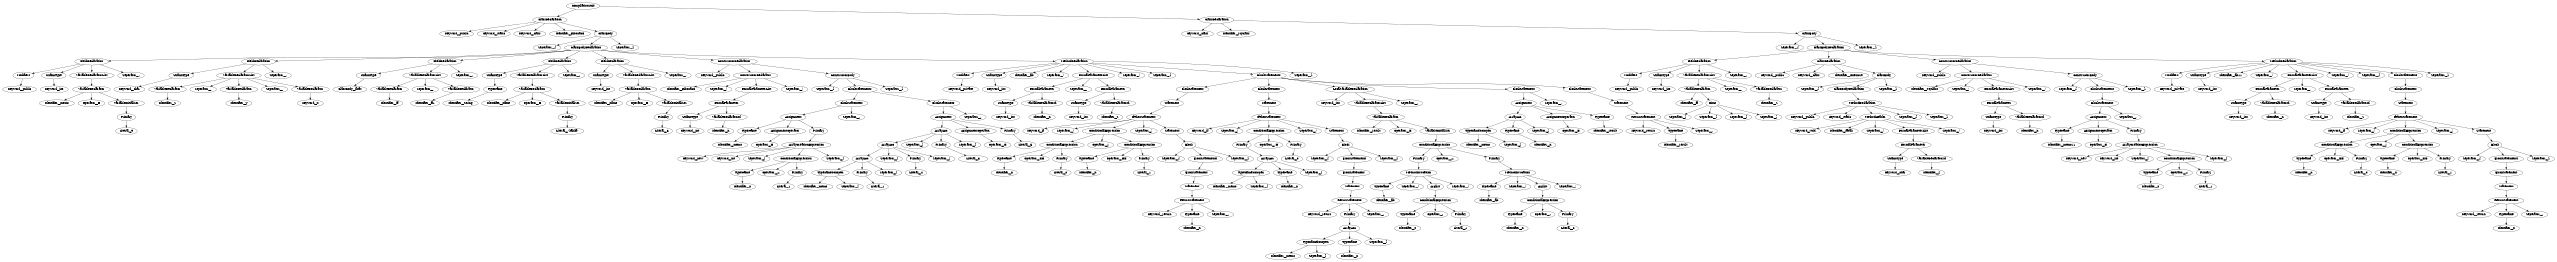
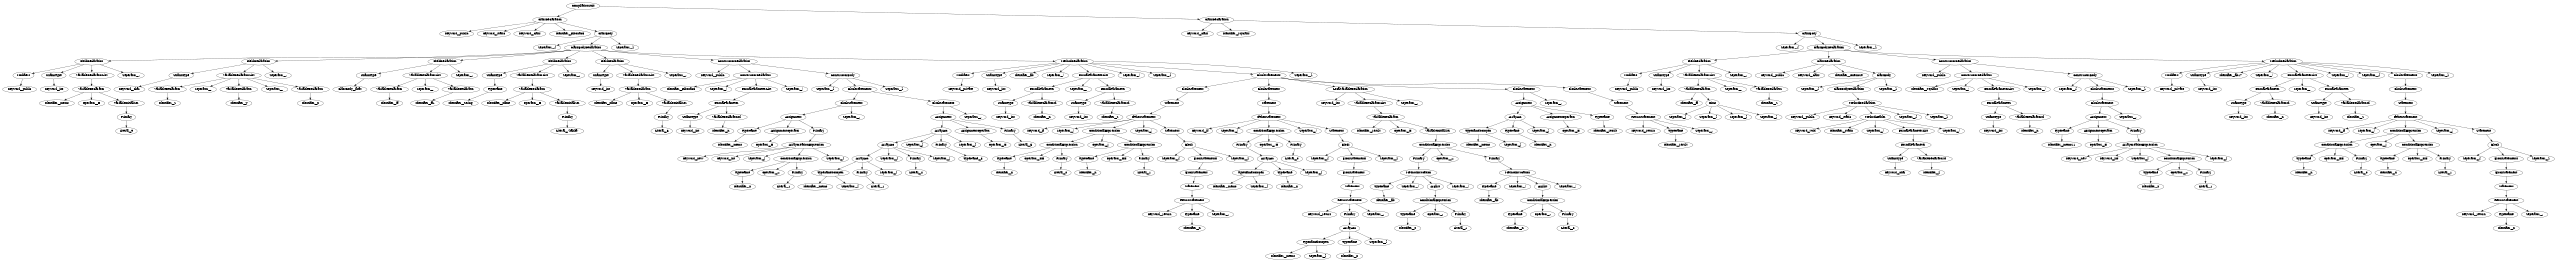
  digraph {
    n1 [label=CompilationUnit]
    n2 [label=ClassDeclaration]
    n3 [label=ClassDeclaration]
    n4 [label=Keyword__public]
    n5 [label=Keyword__static]
    n6 [label=Keyword__class]
    n7 [label=Identifier__Fibonacci]
    n8 [label=ClassBody]
    n9 [label=Keyword__class]
    n10 [label=Identifier__Myclass]
    n11 [label=ClassBody]
    n12 [label="Seperator__{"]
    n13 [label=ClassBodyDeclaration]
    n14 [label="Seperator__}"]
    n15 [label=FieldDeclaration]
    n16 [label=FieldDeclaration]
    n17 [label=FieldDeclaration]
    n18 [label=FieldDeclaration]
    n19 [label=FieldDeclaration]
    n20 [label=ConstructorDeclaration]
    n21 [label=MethodDeclaration]
    n22 [label=Modifiers]
    n23 [label=UnannType]
    n24 [label=VariableDeclaratorList]
    n25 [label="Seperator__;"]
    n26 [label=UnannType]
    n27 [label=VariableDeclaratorList]
    n28 [label="Seperator__;"]
    n29 [label=UnannType]
    n30 [label=VariableDeclaratorList]
    n31 [label="Seperator__;"]
    n32 [label=UnannType]
    n33 [label=VariableDeclaratorList]
    n34 [label="Seperator__;"]
    n35 [label=UnannType]
    n36 [label=VariableDeclaratorList]
    n37 [label="Seperator__;"]
    n38 [label=Keyword__public]
    n39 [label=ConstructorDeclarator]
    n40 [label=ConstructorBody]
    n41 [label=Modifiers]
    n42 [label=UnannType]
    n43 [label=Identifier__fib]
    n44 [label="Seperator__("]
    n45 [label=FormalParameterList]
    n46 [label="Seperator__)"]
    n47 [label="Seperator__{"]
    n48 [label=BlockStatements]
    n49 [label="Seperator__}"]
    n50 [label=Keyword__public]
    n51 [label=Keyword__int]
    n52 [label=VariableDeclarator]
    n53 [label=Identifier__memo]
    n54 [label="Operator__="]
    n55 [label=VariableInitializer]
    n56 [label=Primary]
    n57 [label=Literal__9]
    n58 [label=Keyword__char]
    n59 [label=VariableDeclarator]
    n60 [label="Seperator__,"]
    n61 [label=VariableDeclarator]
    n62 [label="Seperator__,"]
    n63 [label=VariableDeclarator]
    n64 [label=Identifier__z]
    n65 [label=Identifier__y]
-   n66 [label=Keyword__x]
+   n66 [label=Identifier__x]
    n67 [label=ClassBody__float]
    n68 [label=VariableDeclarator]
    n69 [label="Seperator__,"]
    n70 [label=VariableDeclarator]
    n71 [label=Identifier__ff]
    n72 [label=Identifier__ff1]
    n73 [label=TypeName]
    n74 [label=VariableDeclarator]
    n75 [label=Identifier__String]
    n76 [label=Identifier__name]
    n77 [label="Operator__="]
    n78 [label=VariableInitializer]
    n79 [label=Primary]
    n80 [label="Literal__\"kakka\""]
    n81 [label=Keyword__int]
    n82 [label=VariableDeclarator]
    n83 [label=Identifier__name]
    n84 [label="Operator__="]
    n85 [label=VariableInitializer]
    n86 [label=Primary]
    n87 [label=Literal__6]
    n88 [label=Identifier__Fibonacci]
    n89 [label="Seperator__("]
    n90 [label=FormalParameterList]
    n91 [label="Seperator__)"]
    n92 [label="Seperator__{"]
    n93 [label=BlockStatements]
    n94 [label="Seperator__}"]
    n95 [label=FormalParameter]
    n96 [label=UnannType]
    n97 [label=VariableDeclaratorId]
    n98 [label=Keyword__int]
    n99 [label=Identifier__n]
    n100 [label=BlockStatement]
    n101 [label=BlockStatement]
    n102 [label=Assignment]
    n103 [label="Seperator__;"]
    n104 [label=Assignment]
    n105 [label="Seperator__;"]
    n106 [label=TypeName]
    n107 [label=AssignmentOperator]
    n108 [label=Primary]
    n109 [label=Identifier__memo]
    n110 [label="Operator__="]
    n111 [label=ArrayCreationExpression]
    n112 [label=Keyword__new]
    n113 [label=Keyword__int]
    n114 [label="Seperator__["]
    n115 [label=ConditionalExpression]
    n116 [label="Seperator__]"]
    n117 [label=TypeName]
    n118 [label="Operator__+"]
    n119 [label=Primary]
    n120 [label=Identifier__n]
    n121 [label=Literal__1]
    n122 [label=ArrayAcc]
    n123 [label=AssignmentOperator]
    n124 [label=Primary]
    n125 [label=ArrayAcc]
    n126 [label="Seperator__["]
    n127 [label=Primary]
    n128 [label="Seperator__]"]
    n129 [label="Operator__="]
    n130 [label=Literal__5]
    n131 [label=ArrayAcc]
    n132 [label="Seperator__["]
    n133 [label=Primary]
    n134 [label="Seperator__]"]
-   n135 [label=Literal__3]
+   n135 [label=TypeName__3]
    n136 [label=Typenameboxopen]
    n137 [label=Primary]
    n138 [label="Seperator__]"]
    n139 [label=Literal__2]
    n140 [label=Identifier__memo]
    n141 [label="Seperator__["]
    n142 [label=Literal__1]
    n143 [label=Keyword__private]
    n144 [label=Keyword__int]
    n145 [label=FormalParameter]
    n146 [label="Seperator__,"]
    n147 [label=FormalParameter]
    n148 [label=BlockStatement]
    n149 [label=BlockStatement]
    n150 [label=LocalVariableDeclaration]
    n151 [label=BlockStatement]
    n152 [label=BlockStatement]
    n153 [label=UnannType]
    n154 [label=VariableDeclaratorId]
    n155 [label=UnannType]
    n156 [label=VariableDeclaratorId]
    n157 [label=Keyword__int]
    n158 [label=Identifier__n]
    n159 [label=Keyword__int]
    n160 [label=Identifier__z]
    n161 [label=Statement]
    n162 [label=Statement]
    n163 [label=Keyword__int]
    n164 [label=VariableDeclaratorList]
    n165 [label="Seperator__;"]
    n166 [label=Assignment]
    n167 [label="Seperator__;"]
    n168 [label=Statement]
    n169 [label=IfThenStatement]
    n170 [label=Keyword__if]
    n171 [label="Seperator__("]
    n172 [label=ConditionalExpression]
    n173 [label="Seperator__)"]
    n174 [label=Statement]
    n175 [label=ConditionalExpression]
    n176 [label="Operator__||"]
    n177 [label=ConditionalExpression]
    n178 [label=Block]
    n179 [label=TypeName]
    n180 [label="Operator__=="]
    n181 [label=Primary]
    n182 [label=TypeName]
    n183 [label="Operator__=="]
    n184 [label=Primary]
    n185 [label=Identifier__n]
    n186 [label=Literal__0]
    n187 [label=Identifier__n]
    n188 [label=Literal__1]
    n189 [label="Seperator__{"]
    n190 [label=BlockStatements]
    n191 [label="Seperator__}"]
    n192 [label=BlockStatement]
    n193 [label=Statement]
    n194 [label=ReturnStatement]
    n195 [label=Keyword__return]
    n196 [label=TypeName]
    n197 [label="Seperator__;"]
    n198 [label=Identifier__n]
    n199 [label=IfThenStatement]
    n200 [label=Keyword__if]
    n201 [label="Seperator__("]
    n202 [label=ConditionalExpression]
    n203 [label="Seperator__)"]
    n204 [label=Statement]
    n205 [label=Primary]
    n206 [label="Operator__!="]
    n207 [label=Primary]
    n208 [label=Block]
    n209 [label=ArrayAcc]
    n210 [label=Literal__0]
    n211 [label=Typenameboxopen]
    n212 [label=TypeName]
    n213 [label="Seperator__]"]
    n214 [label=Identifier__memo]
    n215 [label="Seperator__["]
    n216 [label=Identifier__n]
    n217 [label="Seperator__{"]
    n218 [label=BlockStatements]
    n219 [label="Seperator__}"]
    n220 [label=BlockStatement]
    n221 [label=Statement]
    n222 [label=ReturnStatement]
    n223 [label=Keyword__return]
    n224 [label=Primary]
    n225 [label="Seperator__;"]
    n226 [label=ArrayAcc]
    n227 [label=Typenameboxopen]
    n228 [label=TypeName]
    n229 [label="Seperator__]"]
    n230 [label=Identifier__memo]
    n231 [label="Seperator__["]
    n232 [label=Identifier__n]
    n233 [label=VariableDeclarator]
    n234 [label=Identifier__result]
    n235 [label="Operator__="]
    n236 [label=VariableInitializer]
    n237 [label=ConditionalExpression]
    n238 [label=Primary]
    n239 [label="Operator__+"]
    n240 [label=Primary]
    n241 [label=MethodInvocation]
    n242 [label=MethodInvocation]
    n243 [label=TypeName]
    n244 [label="Seperator__("]
    n245 [label=Arglist]
    n246 [label="Seperator__)"]
    n247 [label=Identifier__fib]
    n248 [label=ConditionalExpression]
    n249 [label=TypeName]
    n250 [label="Operator__-"]
    n251 [label=Primary]
    n252 [label=Identifier__n]
    n253 [label=Literal__1]
    n254 [label=TypeName]
    n255 [label="Seperator__("]
    n256 [label=Arglist]
    n257 [label="Seperator__)"]
    n258 [label=Identifier__fib]
    n259 [label=ConditionalExpression]
    n260 [label=TypeName]
    n261 [label="Operator__-"]
    n262 [label=Primary]
    n263 [label=Identifier__n]
    n264 [label=Literal__2]
    n265 [label=ArrayAcc]
    n266 [label=AssignmentOperator]
    n267 [label=TypeName]
    n268 [label=Typenameboxopen]
    n269 [label=TypeName]
    n270 [label="Seperator__]"]
    n271 [label="Operator__="]
    n272 [label=Identifier__result]
    n273 [label=Identifier__memo]
    n274 [label="Seperator__["]
    n275 [label=Identifier__n]
    n276 [label=ReturnStatement]
    n277 [label=Keyword__return]
    n278 [label=TypeName]
    n279 [label="Seperator__;"]
    n280 [label=Identifier__result]
    n281 [label="Seperator__{"]
    n282 [label=ClassBodyDeclaration]
    n283 [label="Seperator__}"]
    n284 [label=FieldDeclaration]
    n285 [label=ClassDeclaration]
    n286 [label=ConstructorDeclaration]
    n287 [label=MethodDeclaration]
    n288 [label=Modifiers]
    n289 [label=UnannType]
    n290 [label=VariableDeclaratorList]
    n291 [label="Seperator__;"]
    n292 [label=Keyword__public]
    n293 [label=Keyword__class]
    n294 [label=Identifier__Onemore]
    n295 [label=ClassBody]
    n296 [label=Keyword__public]
    n297 [label=ConstructorDeclarator]
    n298 [label=ConstructorBody]
    n299 [label=Modifiers]
    n300 [label=UnannType]
-   n301 [label=Identifier__fib11]
+   n301 [label=Identifier__fib17]
    n302 [label="Seperator__("]
    n303 [label=FormalParameterList]
    n304 [label="Seperator__)"]
    n305 [label="Seperator__{"]
    n306 [label=BlockStatements]
    n307 [label="Seperator__}"]
    n308 [label=Keyword__public]
    n309 [label=Keyword__int]
    n310 [label=VariableDeclarator]
    n311 [label="Seperator__,"]
    n312 [label=VariableDeclarator]
    n313 [label=Identifier__ff]
    n314 [label=Dims]
    n315 [label=Identifier__z]
    n316 [label="Seperator__["]
    n317 [label="Seperator__]"]
    n318 [label="Seperator__["]
    n319 [label="Seperator__]"]
    n320 [label="Seperator__{"]
    n321 [label=ClassBodyDeclaration]
    n322 [label="Seperator__}"]
    n323 [label=MethodDeclaration]
    n324 [label=Keyword__public]
    n325 [label=Keyword__static]
    n326 [label=MethodHeader]
    n327 [label="Seperator__{"]
    n328 [label="Seperator__}"]
    n329 [label=Keyword__void]
-   n330 [label=Identifier__fatak]
+   n330 [label=Identifier__static]
    n331 [label="Seperator__("]
    n332 [label=FormalParameterList]
    n333 [label="Seperator__)"]
    n334 [label=FormalParameter]
    n335 [label=UnannType]
    n336 [label=VariableDeclaratorId]
    n337 [label=Keyword__char]
    n338 [label=Identifier__z]
    n339 [label=Identifier__Myclass]
    n340 [label="Seperator__("]
    n341 [label=FormalParameterList]
    n342 [label="Seperator__)"]
    n343 [label="Seperator__{"]
    n344 [label=BlockStatements]
    n345 [label="Seperator__}"]
    n346 [label=FormalParameter]
    n347 [label=UnannType]
    n348 [label=VariableDeclaratorId]
    n349 [label=Keyword__int]
    n350 [label=Identifier__n]
    n351 [label=BlockStatement]
    n352 [label=Assignment]
    n353 [label="Seperator__;"]
    n354 [label=TypeName]
    n355 [label=AssignmentOperator]
    n356 [label=Primary]
    n357 [label=Identifier__memo11]
    n358 [label="Operator__="]
    n359 [label=ArrayCreationExpression]
    n360 [label=Keyword__new]
    n361 [label=Keyword__int]
    n362 [label="Seperator__["]
    n363 [label=ConditionalExpression]
    n364 [label="Seperator__]"]
    n365 [label=TypeName]
    n366 [label="Operator__+"]
    n367 [label=Primary]
    n368 [label=Identifier__n]
    n369 [label=Literal__1]
    n370 [label=Keyword__private]
    n371 [label=Keyword__int]
    n372 [label=FormalParameter]
    n373 [label="Seperator__,"]
    n374 [label=FormalParameter]
    n375 [label=BlockStatement]
    n376 [label=UnannType]
    n377 [label=VariableDeclaratorId]
    n378 [label=UnannType]
    n379 [label=VariableDeclaratorId]
    n380 [label=Keyword__int]
    n381 [label=Identifier__n]
    n382 [label=Keyword__int]
    n383 [label=Identifier__z]
    n384 [label=Statement]
    n385 [label=IfThenStatement]
    n386 [label=Keyword__if]
    n387 [label="Seperator__("]
    n388 [label=ConditionalExpression]
    n389 [label="Seperator__)"]
    n390 [label=Statement]
    n391 [label=ConditionalExpression]
    n392 [label="Operator__||"]
    n393 [label=ConditionalExpression]
    n394 [label=Block]
    n395 [label=TypeName]
    n396 [label="Operator__=="]
    n397 [label=Primary]
    n398 [label=TypeName]
    n399 [label="Operator__=="]
    n400 [label=Primary]
    n401 [label=Identifier__n]
    n402 [label=Literal__0]
    n403 [label=Identifier__n]
    n404 [label=Literal__1]
    n405 [label="Seperator__{"]
    n406 [label=BlockStatements]
    n407 [label="Seperator__}"]
    n408 [label=BlockStatement]
    n409 [label=Statement]
    n410 [label=ReturnStatement]
    n411 [label=Keyword__return]
    n412 [label=TypeName]
    n413 [label="Seperator__;"]
    n414 [label=Identifier__n]
    n1 -> n2
    n1 -> n3
    n2 -> n4
    n2 -> n5
    n2 -> n6
    n2 -> n7
    n2 -> n8
    n3 -> n9
    n3 -> n10
    n3 -> n11
    n8 -> n12
    n8 -> n13
    n8 -> n14
    n11 -> n281
    n11 -> n282
    n11 -> n283
    n13 -> n15
    n13 -> n16
    n13 -> n17
    n13 -> n18
    n13 -> n19
    n13 -> n20
    n13 -> n21
    n15 -> n22
    n15 -> n23
    n15 -> n24
    n15 -> n25
    n16 -> n26
    n16 -> n27
    n16 -> n28
    n17 -> n29
    n17 -> n30
    n17 -> n31
    n18 -> n32
    n18 -> n33
    n18 -> n34
    n19 -> n35
    n19 -> n36
    n19 -> n37
    n20 -> n38
    n20 -> n39
    n20 -> n40
    n21 -> n41
    n21 -> n42
    n21 -> n43
    n21 -> n44
    n21 -> n45
    n21 -> n46
    n21 -> n47
    n21 -> n48
    n21 -> n49
    n22 -> n50
    n23 -> n51
    n24 -> n52
    n26 -> n58
    n27 -> n59
    n27 -> n60
    n27 -> n61
    n27 -> n62
    n27 -> n63
    n29 -> n67
    n30 -> n68
    n30 -> n69
    n30 -> n70
    n32 -> n73
    n33 -> n74
    n35 -> n81
    n36 -> n82
    n39 -> n88
    n39 -> n89
    n39 -> n90
    n39 -> n91
    n40 -> n92
    n40 -> n93
    n40 -> n94
    n41 -> n143
    n42 -> n144
    n45 -> n145
    n45 -> n146
    n45 -> n147
    n48 -> n148
    n48 -> n149
    n48 -> n150
    n48 -> n151
    n48 -> n152
    n52 -> n53
    n52 -> n54
    n52 -> n55
    n55 -> n56
    n56 -> n57
    n59 -> n64
    n61 -> n65
    n63 -> n66
    n68 -> n71
    n70 -> n72
    n73 -> n75
    n74 -> n76
    n74 -> n77
    n74 -> n78
    n78 -> n79
    n79 -> n80
    n82 -> n83
    n82 -> n84
    n82 -> n85
    n85 -> n86
    n86 -> n87
    n90 -> n95
    n93 -> n100
    n93 -> n101
    n95 -> n96
    n95 -> n97
    n96 -> n98
    n97 -> n99
    n100 -> n102
    n100 -> n103
    n101 -> n104
    n101 -> n105
    n102 -> n106
    n102 -> n107
    n102 -> n108
    n104 -> n122
    n104 -> n123
    n104 -> n124
    n106 -> n109
    n107 -> n110
    n108 -> n111
    n111 -> n112
    n111 -> n113
    n111 -> n114
    n111 -> n115
    n111 -> n116
    n115 -> n117
    n115 -> n118
    n115 -> n119
    n117 -> n120
    n119 -> n121
    n122 -> n125
    n122 -> n126
    n122 -> n127
    n122 -> n128
    n123 -> n129
    n124 -> n130
    n125 -> n131
    n125 -> n132
    n125 -> n133
    n125 -> n134
    n127 -> n135
    n131 -> n136
    n131 -> n137
    n131 -> n138
    n133 -> n139
    n136 -> n140
    n136 -> n141
    n137 -> n142
    n145 -> n153
    n145 -> n154
    n147 -> n155
    n147 -> n156
    n148 -> n161
    n149 -> n162
    n150 -> n163
    n150 -> n164
    n150 -> n165
    n151 -> n166
    n151 -> n167
    n152 -> n168
    n153 -> n157
    n154 -> n158
    n155 -> n159
    n156 -> n160
    n161 -> n169
    n162 -> n199
    n164 -> n233
    n166 -> n265
    n166 -> n266
    n166 -> n267
    n168 -> n276
    n169 -> n170
    n169 -> n171
    n169 -> n172
    n169 -> n173
    n169 -> n174
    n172 -> n175
    n172 -> n176
    n172 -> n177
    n174 -> n178
    n175 -> n179
    n175 -> n180
    n175 -> n181
    n177 -> n182
    n177 -> n183
    n177 -> n184
    n178 -> n189
    n178 -> n190
    n178 -> n191
    n179 -> n185
    n181 -> n186
    n182 -> n187
    n184 -> n188
    n190 -> n192
    n192 -> n193
    n193 -> n194
    n194 -> n195
    n194 -> n196
    n194 -> n197
    n196 -> n198
    n199 -> n200
    n199 -> n201
    n199 -> n202
    n199 -> n203
    n199 -> n204
    n202 -> n205
    n202 -> n206
    n202 -> n207
    n204 -> n208
    n205 -> n209
    n207 -> n210
    n208 -> n217
    n208 -> n218
    n208 -> n219
    n209 -> n211
    n209 -> n212
    n209 -> n213
    n211 -> n214
    n211 -> n215
    n212 -> n216
    n218 -> n220
    n220 -> n221
    n221 -> n222
    n222 -> n223
    n222 -> n224
    n222 -> n225
    n224 -> n226
    n226 -> n227
    n226 -> n228
    n226 -> n229
    n227 -> n230
    n227 -> n231
    n228 -> n232
    n233 -> n234
    n233 -> n235
    n233 -> n236
    n236 -> n237
    n237 -> n238
    n237 -> n239
    n237 -> n240
    n238 -> n241
    n240 -> n242
    n241 -> n243
    n241 -> n244
    n241 -> n245
    n241 -> n246
    n242 -> n254
    n242 -> n255
    n242 -> n256
    n242 -> n257
    n243 -> n247
    n245 -> n248
    n248 -> n249
    n248 -> n250
    n248 -> n251
    n249 -> n252
    n251 -> n253
    n254 -> n258
    n256 -> n259
    n259 -> n260
    n259 -> n261
    n259 -> n262
    n260 -> n263
    n262 -> n264
    n265 -> n268
    n265 -> n269
    n265 -> n270
    n266 -> n271
    n267 -> n272
    n268 -> n273
    n268 -> n274
    n269 -> n275
    n276 -> n277
    n276 -> n278
    n276 -> n279
    n278 -> n280
    n282 -> n284
    n282 -> n285
    n282 -> n286
    n282 -> n287
    n284 -> n288
    n284 -> n289
    n284 -> n290
    n284 -> n291
    n285 -> n292
    n285 -> n293
    n285 -> n294
    n285 -> n295
    n286 -> n296
    n286 -> n297
    n286 -> n298
    n287 -> n299
    n287 -> n300
    n287 -> n301
    n287 -> n302
    n287 -> n303
    n287 -> n304
    n287 -> n305
    n287 -> n306
    n287 -> n307
    n288 -> n308
    n289 -> n309
    n290 -> n310
    n290 -> n311
    n290 -> n312
    n295 -> n320
    n295 -> n321
    n295 -> n322
    n297 -> n339
    n297 -> n340
    n297 -> n341
    n297 -> n342
    n298 -> n343
    n298 -> n344
    n298 -> n345
    n299 -> n370
    n300 -> n371
    n303 -> n372
    n303 -> n373
    n303 -> n374
    n306 -> n375
    n310 -> n313
    n310 -> n314
    n312 -> n315
    n314 -> n316
    n314 -> n317
    n314 -> n318
    n314 -> n319
    n321 -> n323
    n323 -> n324
    n323 -> n325
    n323 -> n326
    n323 -> n327
    n323 -> n328
    n326 -> n329
    n326 -> n330
    n326 -> n331
    n326 -> n332
    n326 -> n333
    n332 -> n334
    n334 -> n335
    n334 -> n336
    n335 -> n337
    n336 -> n338
    n341 -> n346
    n344 -> n351
    n346 -> n347
    n346 -> n348
    n347 -> n349
    n348 -> n350
    n351 -> n352
    n351 -> n353
    n352 -> n354
    n352 -> n355
    n352 -> n356
    n354 -> n357
    n355 -> n358
    n356 -> n359
    n359 -> n360
    n359 -> n361
    n359 -> n362
    n359 -> n363
    n359 -> n364
    n363 -> n365
    n363 -> n366
    n363 -> n367
    n365 -> n368
    n367 -> n369
    n372 -> n376
    n372 -> n377
    n374 -> n378
    n374 -> n379
    n375 -> n384
    n376 -> n380
    n377 -> n381
    n378 -> n382
    n379 -> n383
    n384 -> n385
    n385 -> n386
    n385 -> n387
    n385 -> n388
    n385 -> n389
    n385 -> n390
    n388 -> n391
    n388 -> n392
    n388 -> n393
    n390 -> n394
    n391 -> n395
    n391 -> n396
    n391 -> n397
    n393 -> n398
    n393 -> n399
    n393 -> n400
    n394 -> n405
    n394 -> n406
    n394 -> n407
    n395 -> n401
    n397 -> n402
    n398 -> n403
    n400 -> n404
    n406 -> n408
    n408 -> n409
    n409 -> n410
    n410 -> n411
    n410 -> n412
    n410 -> n413
    n412 -> n414
  }
